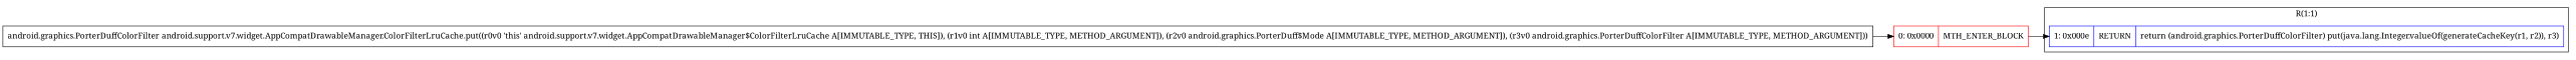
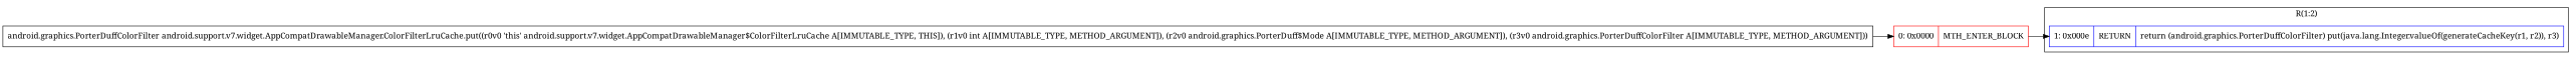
  digraph {
    rankdir=LR
    fontname="Noto Serif"
    node [shape=record fontname="Noto Serif"]
    edge [fontname="Noto Serif"]
    n1 [color=blue label="{1\:\ 0x000e|RETURN\l|return (android.graphics.PorterDuffColorFilter) put(java.lang.Integer.valueOf(generateCacheKey(r1, r2)), r3)\l}"]
    n2 [color=red label="{0\:\ 0x0000|MTH_ENTER_BLOCK\l}"]
    n3 [label="{android.graphics.PorterDuffColorFilter android.support.v7.widget.AppCompatDrawableManager.ColorFilterLruCache.put((r0v0 'this' android.support.v7.widget.AppCompatDrawableManager$ColorFilterLruCache A[IMMUTABLE_TYPE, THIS]), (r1v0 int A[IMMUTABLE_TYPE, METHOD_ARGUMENT]), (r2v0 android.graphics.PorterDuff$Mode A[IMMUTABLE_TYPE, METHOD_ARGUMENT]), (r3v0 android.graphics.PorterDuffColorFilter A[IMMUTABLE_TYPE, METHOD_ARGUMENT])) }"]
    subgraph cluster_1 {
-     label="R(1:1)"
+     label="R(1:2)"
      n1
    }
    n2 -> n1
    n3 -> n2
  }
